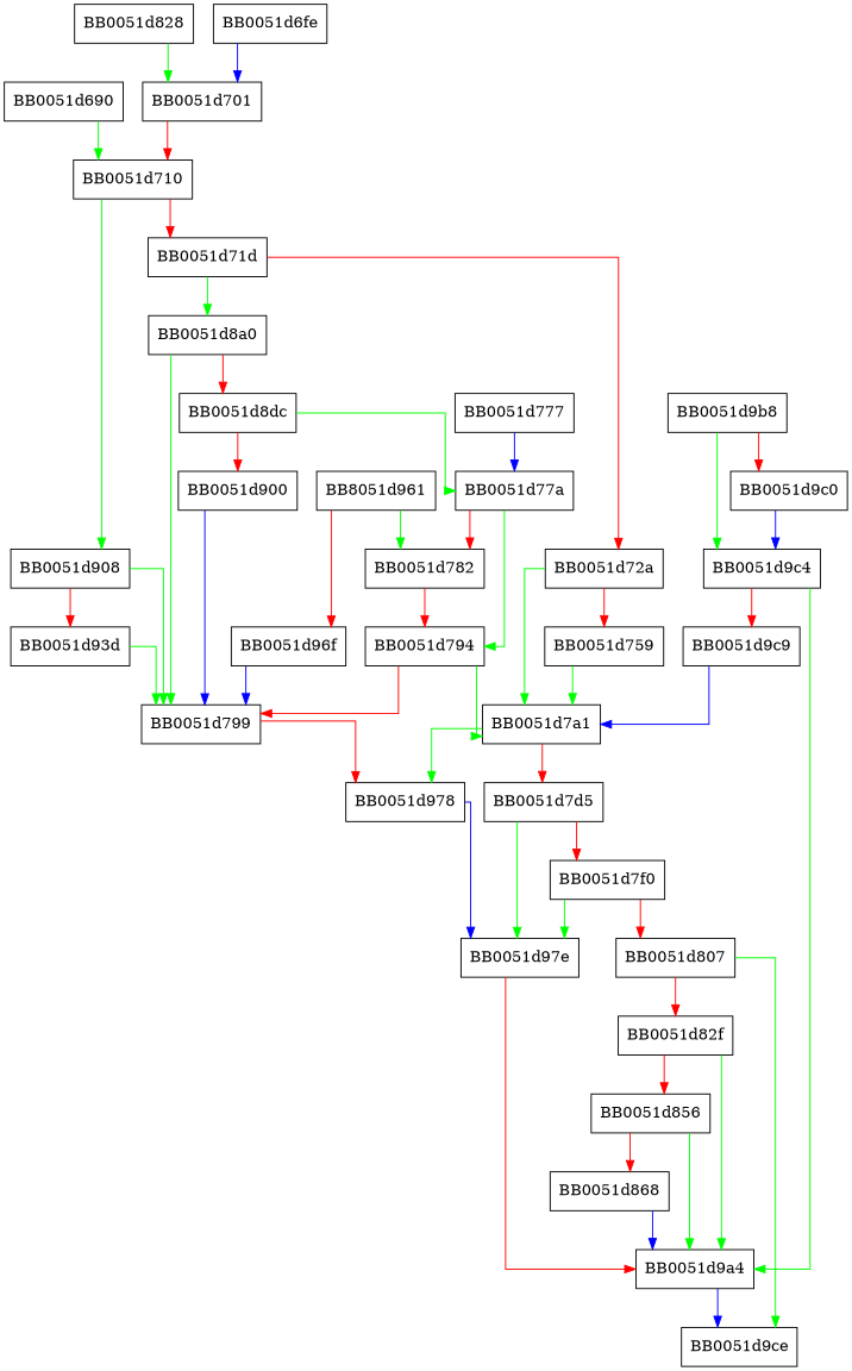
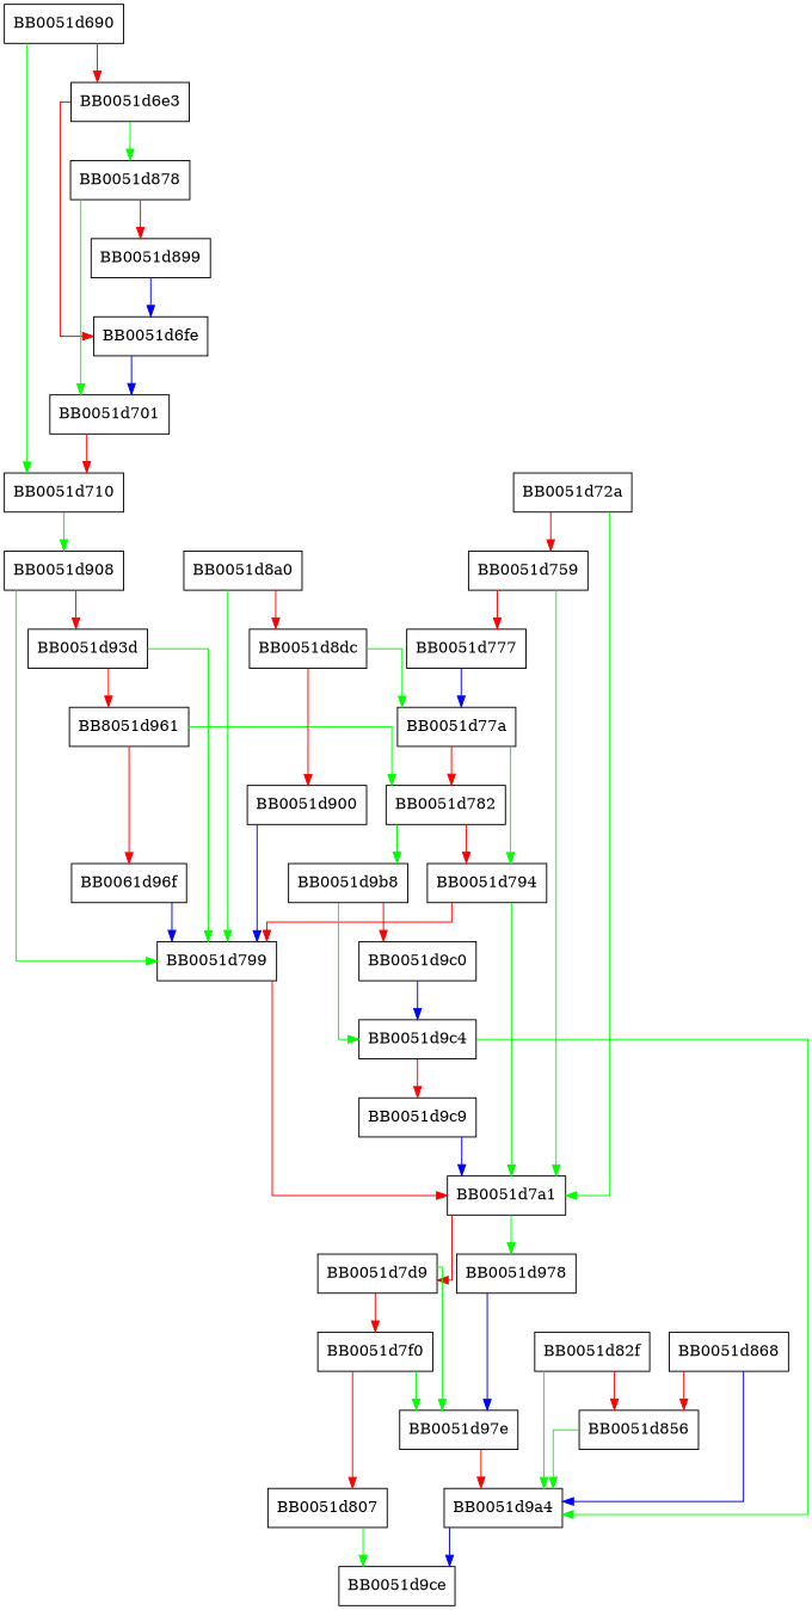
  digraph {
    splines=ortho
    node [shape=box]
    edge [color=red]
    BB0051d690
    BB0051d710
+   BB0051d6e3
    BB0051d908
-   BB0051d71d
-   BB0051d878 [label=BB0051d828]
+   BB0051d878
    BB0051d6fe
    BB0051d799
    BB0051d93d
    BB0051d8a0
    BB0051d72a
    BB0051d701
+   BB0051d899
    BB0051d7a1
    n15 [label=BB8051d961]
    BB0051d8dc
    BB0051d759
    BB0051d77a
    BB0051d900
    BB0051d978
-   BB0051d7d9 [label=BB0051d7d5]
+   BB0051d7d9
    BB0051d777
    BB0051d97e
    BB0051d7f0
    BB0051d794
    BB0051d782
    BB0051d9b8
    BB0051d9c4
    BB0051d9c0
    BB0051d9a4
    BB0051d9c9
    BB0051d807
    BB0051d9ce
    BB0051d82f
    BB0051d856
    BB0051d868
-   BB0051d96f
+   BB0051d96f [label=BB0061d96f]
    BB0051d690 -> BB0051d710 [color=green]
+   BB0051d690 -> BB0051d6e3
    BB0051d710 -> BB0051d908 [color=green]
-   BB0051d710 -> BB0051d71d
+   BB0051d6e3 -> BB0051d878 [color=green]
+   BB0051d6e3 -> BB0051d6fe
    BB0051d908 -> BB0051d799 [color=green]
    BB0051d908 -> BB0051d93d
-   BB0051d71d -> BB0051d8a0 [color=green]
-   BB0051d71d -> BB0051d72a
    BB0051d878 -> BB0051d701 [color=green]
+   BB0051d878 -> BB0051d899
    BB0051d6fe -> BB0051d701 [color=blue]
-   BB0051d799 -> BB0051d978
+   BB0051d799 -> BB0051d7a1
    BB0051d93d -> BB0051d799 [color=green]
+   BB0051d93d -> n15
    BB0051d8a0 -> BB0051d799 [color=green]
    BB0051d8a0 -> BB0051d8dc
    BB0051d72a -> BB0051d7a1 [color=green]
    BB0051d72a -> BB0051d759
    BB0051d701 -> BB0051d710
+   BB0051d899 -> BB0051d6fe [color=blue]
    BB0051d7a1 -> BB0051d978 [color=green]
    BB0051d7a1 -> BB0051d7d9
    n15 -> BB0051d782 [color=green]
    n15 -> BB0051d96f
    BB0051d8dc -> BB0051d77a [color=green]
    BB0051d8dc -> BB0051d900
    BB0051d759 -> BB0051d7a1 [color=green]
+   BB0051d759 -> BB0051d777
    BB0051d77a -> BB0051d794 [color=green]
    BB0051d77a -> BB0051d782
    BB0051d900 -> BB0051d799 [color=blue]
    BB0051d978 -> BB0051d97e [color=blue]
    BB0051d7d9 -> BB0051d97e [color=green]
    BB0051d7d9 -> BB0051d7f0
    BB0051d777 -> BB0051d77a [color=blue]
    BB0051d97e -> BB0051d9a4
    BB0051d7f0 -> BB0051d97e [color=green]
    BB0051d7f0 -> BB0051d807
    BB0051d794 -> BB0051d799
    BB0051d794 -> BB0051d7a1 [color=green]
    BB0051d782 -> BB0051d794
+   BB0051d782 -> BB0051d9b8 [color=green]
    BB0051d9b8 -> BB0051d9c4 [color=green]
    BB0051d9b8 -> BB0051d9c0
    BB0051d9c4 -> BB0051d9a4 [color=green]
    BB0051d9c4 -> BB0051d9c9
    BB0051d9c0 -> BB0051d9c4 [color=blue]
    BB0051d9a4 -> BB0051d9ce [color=blue]
    BB0051d9c9 -> BB0051d7a1 [color=blue]
    BB0051d807 -> BB0051d9ce [color=green]
-   BB0051d807 -> BB0051d82f
    BB0051d82f -> BB0051d9a4 [color=green]
    BB0051d82f -> BB0051d856
    BB0051d856 -> BB0051d9a4 [color=green]
-   BB0051d856 -> BB0051d868
+   BB0051d868 -> BB0051d856
    BB0051d868 -> BB0051d9a4 [color=blue]
    BB0051d96f -> BB0051d799 [color=blue]
  }
